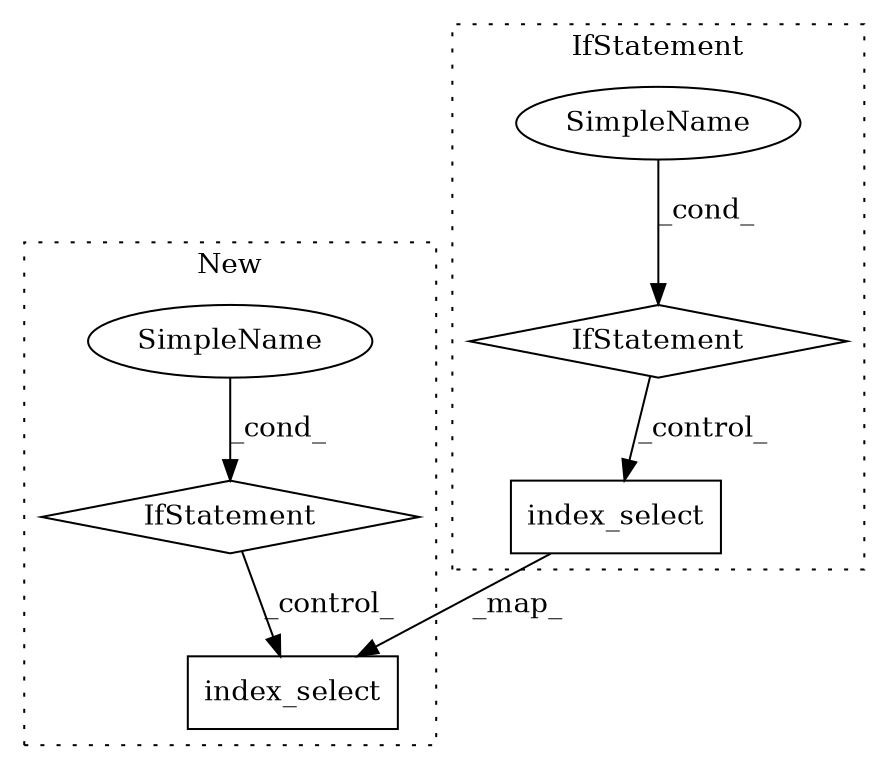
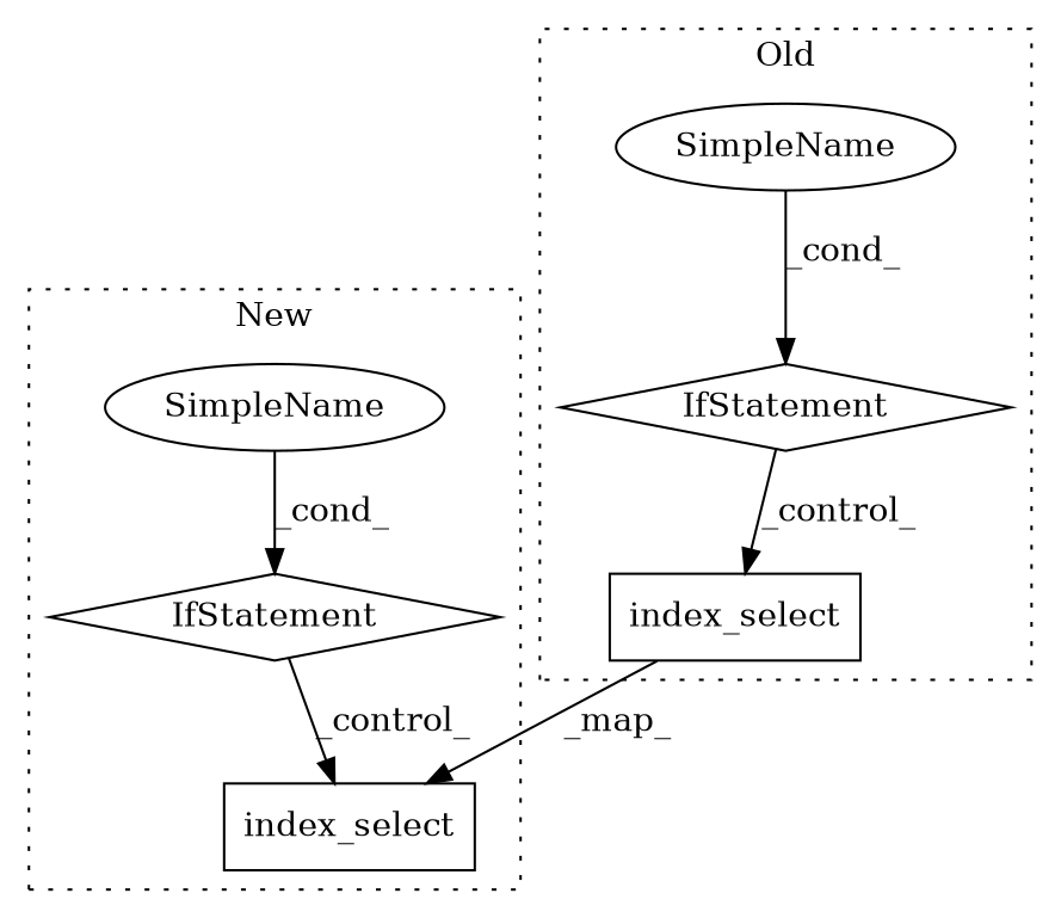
  digraph {
    node [a=32 l="13,1" shape=box]
    n1 [label=index_select s="8599,8623"]
    n2 [a=25 l=52 label=IfStatement s=8682 shape=diamond]
    n3 [a=42 l=5 label=SimpleName s=8729 shape=ellipse]
    n4 [label=index_select s="8674,8698"]
    n5 [a=25 l="4,2" label=IfStatement s="8545,8592" shape=diamond]
    n6 [a=42 label=SimpleName shape=ellipse l=""]
    subgraph cluster_1 {
-     label=IfStatement
+     label=Old
      style=dotted
      n1
      n2
      n3
    }
    subgraph cluster_2 {
      label=New
      style=dotted
      n4
      n5
      n6
    }
    n1 -> n4 [label=_map_]
    n2 -> n1 [label=_control_]
    n3 -> n2 [label=_cond_]
    n5 -> n4 [label=_control_]
    n6 -> n5 [label=_cond_]
  }
